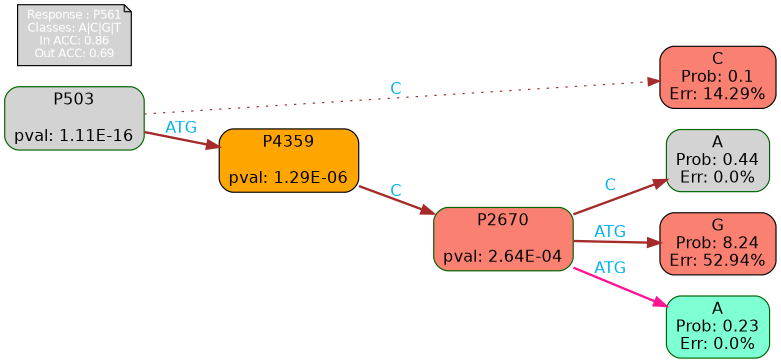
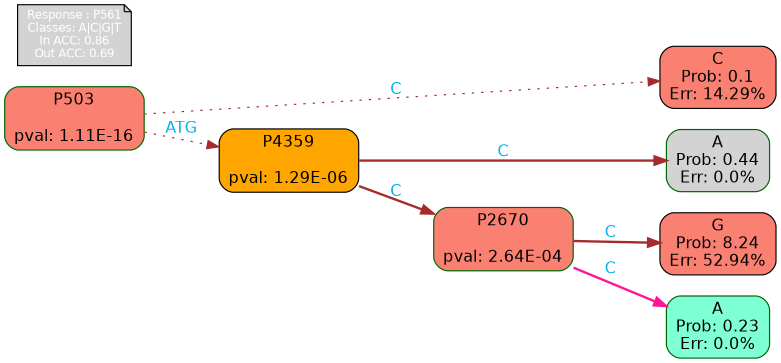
  digraph {
    rankdir=LR
    ranksep=equally
    splines=polylines
    node [color=black fillcolor=salmon fontname=helvetica shape=box style="filled, rounded"]
    edge [color=brown fontcolor=deepskyblue2 fontname=helvetica style=bold]
    n1 [label="G\nProb: 8.24\nErr: 52.94%"]
    n2 [color=darkgreen fillcolor=aquamarine label="A\nProb: 0.23\nErr: 0.0%"]
    n3 [color=darkgreen fillcolor=lightgrey label="A\nProb: 0.44\nErr: 0.0%"]
    n4 [label="C\nProb: 0.1\nErr: 14.29%"]
    n5 [align=left fillcolor=lightgrey fontcolor=white fontsize=10 label="Response : P561\nClasses: A|C|G|T\nIn ACC: 0.86\nOut ACC: 0.69\n" shape=note style=filled]
-   n6 [color=darkgreen fillcolor=lightgrey label="P503\n\npval: 1.11E-16"]
+   n6 [color=darkgreen label="P503\n\npval: 1.11E-16"]
    n7 [fillcolor=orange label="P4359\n\npval: 1.29E-06"]
    n8 [color=darkgreen label="P2670\n\npval: 2.64E-04"]
    subgraph sub_1 {
      rank=same
      n1
      n2
      n3
      n4
    }
    subgraph sub_2 {
      rank=same
      n5
      n6
    }
    n6 -> n4 [label=C style=dotted]
-   n6 -> n7 [label=ATG]
-   n8 -> n3 [label=C]
+   n6 -> n7 [label=ATG style=dotted]
+   n7 -> n3 [label=C]
    n7 -> n8 [label=C]
-   n8 -> n1 [label=ATG]
-   n8 -> n2 [color=deeppink label=ATG]
+   n8 -> n1 [label=C]
+   n8 -> n2 [color=deeppink label=C]
  }
